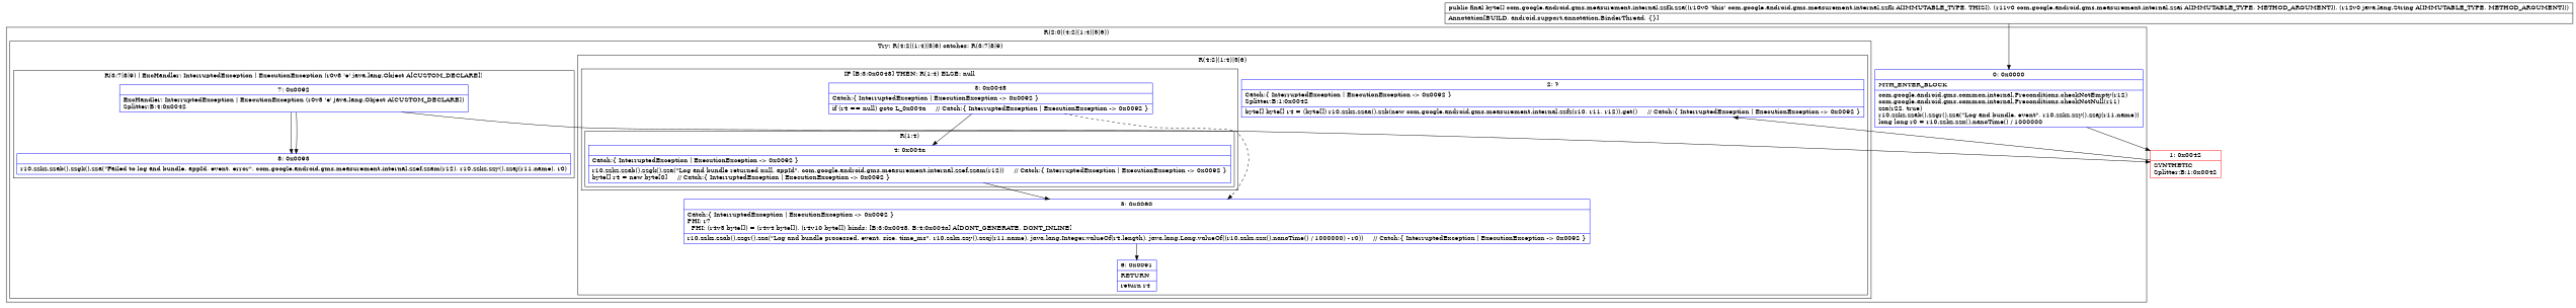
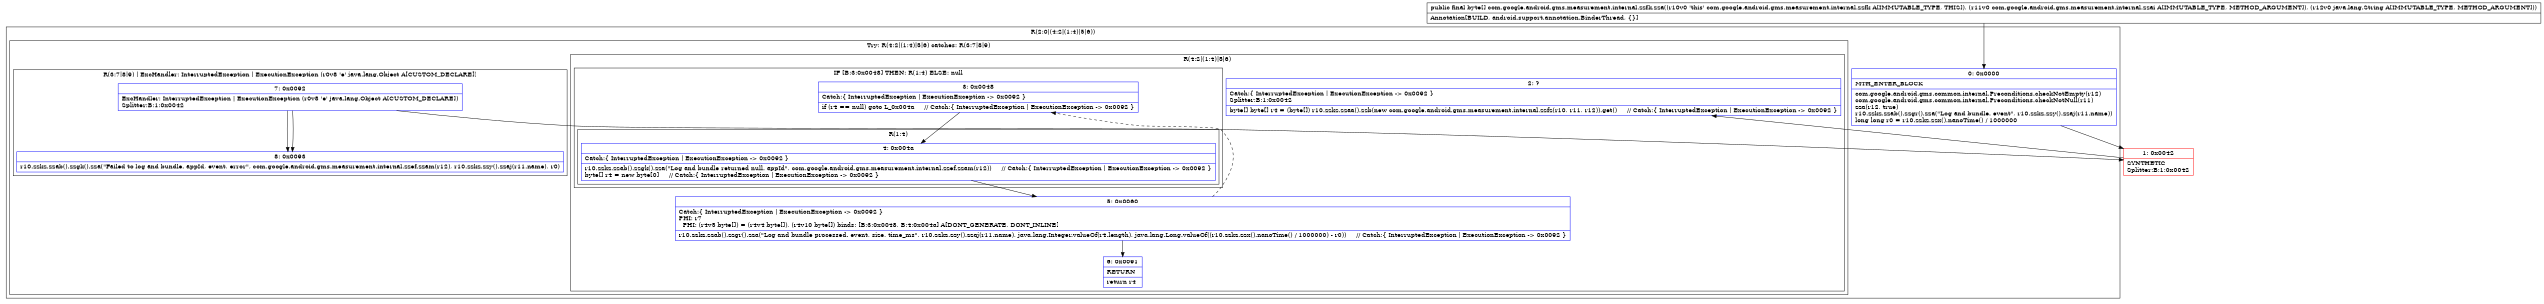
  digraph {
    node [color=blue shape=record]
    n1 [label="{4\:\ 0x004a|Catch:\{ InterruptedException \| ExecutionException \-\> 0x0092 \}\l|r10.zzkz.zzab().zzgk().zza(\"Log and bundle returned null. appId\", com.google.android.gms.measurement.internal.zzef.zzam(r12))     \/\/ Catch:\{ InterruptedException \| ExecutionException \-\> 0x0092 \}\lbyte[] r4 = new byte[0]     \/\/ Catch:\{ InterruptedException \| ExecutionException \-\> 0x0092 \}\l}"]
    n2 [label="{3\:\ 0x0048|Catch:\{ InterruptedException \| ExecutionException \-\> 0x0092 \}\l|if (r4 == null) goto L_0x004a     \/\/ Catch:\{ InterruptedException \| ExecutionException \-\> 0x0092 \}\l}"]
    n3 [label="{2\:\ ?|Catch:\{ InterruptedException \| ExecutionException \-\> 0x0092 \}\lSplitter:B:1:0x0042\l|byte[] byte[] r4 = (byte[]) r10.zzkz.zzaa().zzb(new com.google.android.gms.measurement.internal.zzfz(r10, r11, r12)).get()     \/\/ Catch:\{ InterruptedException \| ExecutionException \-\> 0x0092 \}\l}"]
    n4 [label="{5\:\ 0x0060|Catch:\{ InterruptedException \| ExecutionException \-\> 0x0092 \}\lPHI: r7 \l  PHI: (r4v5 byte[]) = (r4v4 byte[]), (r4v10 byte[]) binds: [B:3:0x0048, B:4:0x004a] A[DONT_GENERATE, DONT_INLINE]\l|r10.zzkz.zzab().zzgr().zza(\"Log and bundle processed. event, size, time_ms\", r10.zzkz.zzy().zzaj(r11.name), java.lang.Integer.valueOf(r4.length), java.lang.Long.valueOf((r10.zzkz.zzx().nanoTime() \/ 1000000) \- r0))     \/\/ Catch:\{ InterruptedException \| ExecutionException \-\> 0x0092 \}\l}"]
    n5 [label="{6\:\ 0x0091|RETURN\l|return r4\l}"]
-   n6 [label="{7\:\ 0x0092|ExcHandler: InterruptedException \| ExecutionException (r0v8 'e' java.lang.Object A[CUSTOM_DECLARE])\lSplitter:B:4:0x0042\l}"]
+   n6 [label="{7\:\ 0x0092|ExcHandler: InterruptedException \| ExecutionException (r0v8 'e' java.lang.Object A[CUSTOM_DECLARE])\lSplitter:B:1:0x0042\l}"]
    n7 [label="{8\:\ 0x0093|r10.zzkz.zzab().zzgk().zza(\"Failed to log and bundle. appId, event, error\", com.google.android.gms.measurement.internal.zzef.zzam(r12), r10.zzkz.zzy().zzaj(r11.name), r0)\l}"]
-   n8 [label="{0\:\ 0x0000|MTH_ENTER_BLOCK\l|com.google.android.gms.common.internal.Preconditions.checkNotEmpty(r12)\lcom.google.android.gms.common.internal.Preconditions.checkNotNull(r11)\lzza(r22, true)\lr10.zzkz.zzab().zzgr().zza(\"Log and bundle. event\", r10.zzkz.zzy().zzaj(r11.name))\llong long r0 = r10.zzkz.zzx().nanoTime() \/ 1000000\l}"]
+   n8 [label="{0\:\ 0x0000|MTH_ENTER_BLOCK\l|com.google.android.gms.common.internal.Preconditions.checkNotEmpty(r12)\lcom.google.android.gms.common.internal.Preconditions.checkNotNull(r11)\lzza(r12, true)\lr10.zzkz.zzab().zzgr().zza(\"Log and bundle. event\", r10.zzkz.zzy().zzaj(r11.name))\llong long r0 = r10.zzkz.zzx().nanoTime() \/ 1000000\l}"]
    n9 [color=red label="{1\:\ 0x0042|SYNTHETIC\lSplitter:B:1:0x0042\l}"]
    n10 [label="{public final byte[] com.google.android.gms.measurement.internal.zzfk.zza((r10v0 'this' com.google.android.gms.measurement.internal.zzfk A[IMMUTABLE_TYPE, THIS]), (r11v0 com.google.android.gms.measurement.internal.zzai A[IMMUTABLE_TYPE, METHOD_ARGUMENT]), (r12v0 java.lang.String A[IMMUTABLE_TYPE, METHOD_ARGUMENT]))  | Annotation[BUILD, android.support.annotation.BinderThread, \{\}]\l}" color=""]
    subgraph cluster_1 {
      label="R(2:0|(4:2|(1:4)|5|6))"
      n8
      subgraph cluster_2 {
        label="Try: R(4:2|(1:4)|5|6) catches: R(3:7|8|9)"
        subgraph cluster_3 {
          label="R(4:2|(1:4)|5|6)"
          n3
          n4
          n5
          subgraph cluster_4 {
            label="IF [B:3:0x0048] THEN: R(1:4) ELSE: null"
            n2
            subgraph cluster_5 {
              label="R(1:4)"
              n1
            }
          }
        }
        subgraph cluster_6 {
          label="R(3:7|8|9) | ExcHandler: InterruptedException \| ExecutionException (r0v8 'e' java.lang.Object A[CUSTOM_DECLARE])\l"
          n6
          n7
        }
      }
    }
    subgraph cluster_7 {
      label="R(3:7|8|9) | ExcHandler: InterruptedException \| ExecutionException (r0v8 'e' java.lang.Object A[CUSTOM_DECLARE])\l"
    }
    n1 -> n4
    n2 -> n1
-   n2 -> n4 [style=dashed]
+   n4 -> n2 [style=dashed]
    n4 -> n5
    n6 -> n7
    n6 -> n7
    n6 -> n9
    n8 -> n9
    n9 -> n3
    n10 -> n8
  }
